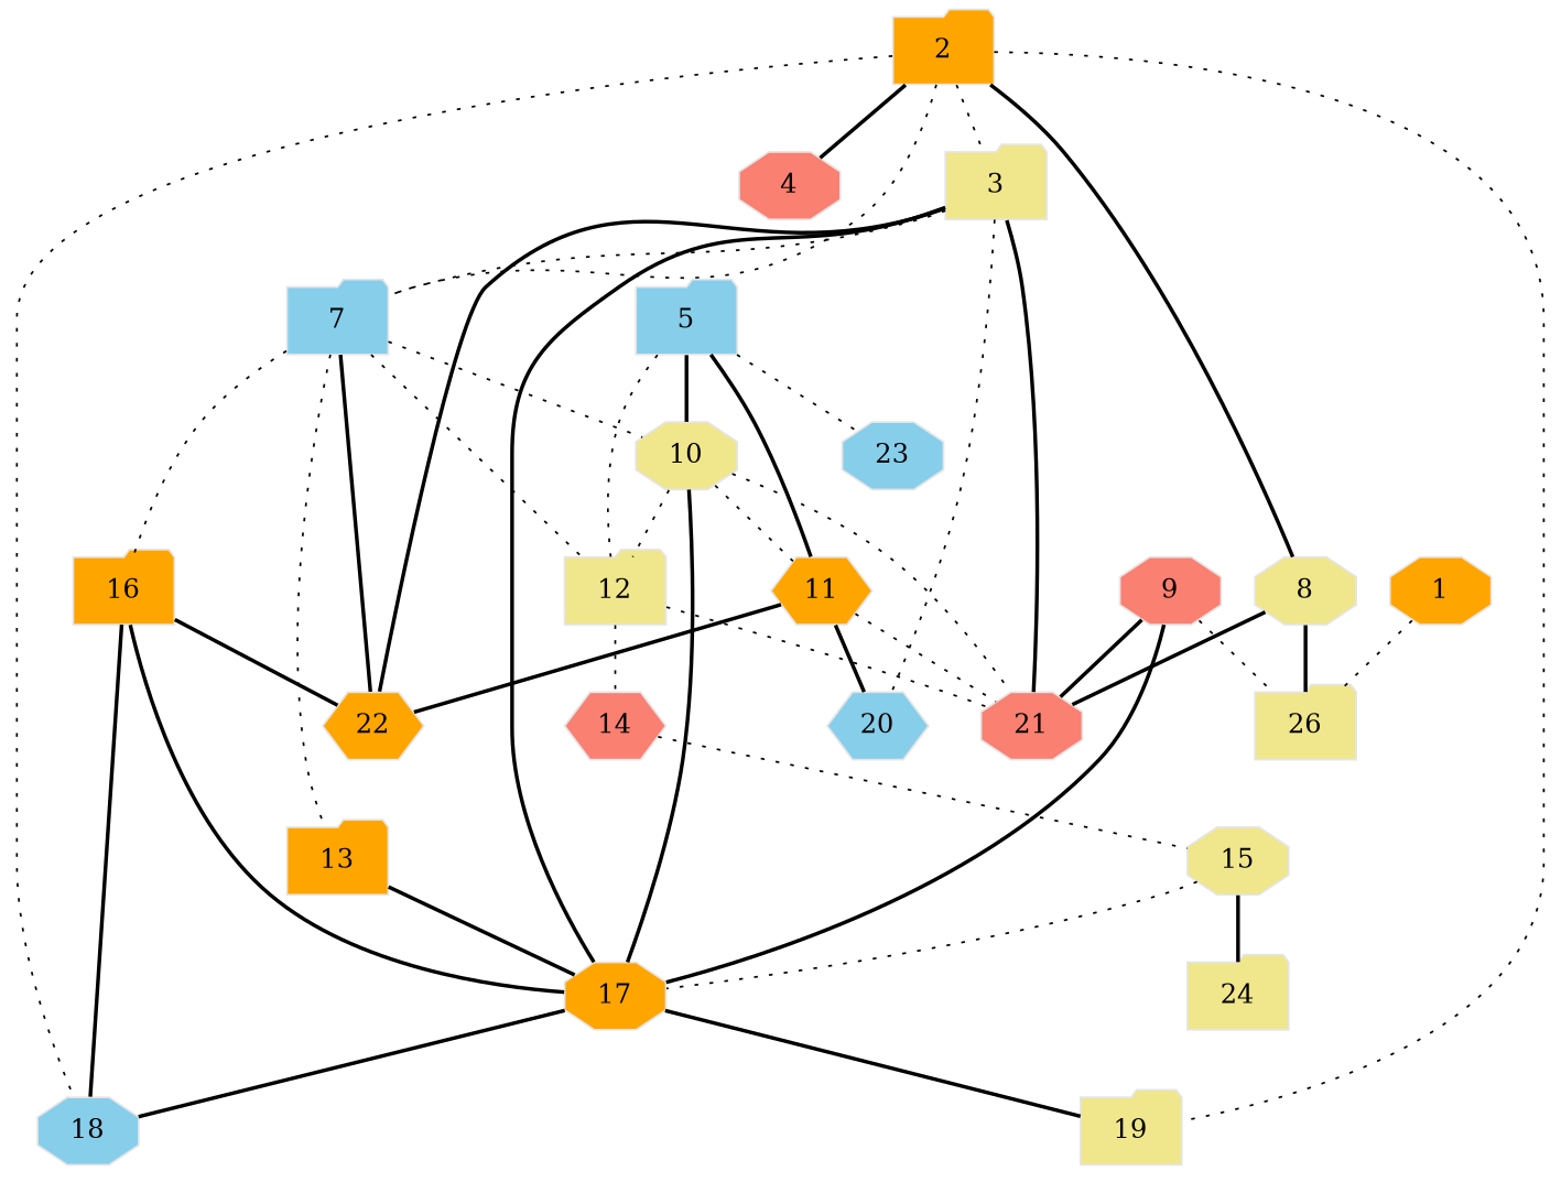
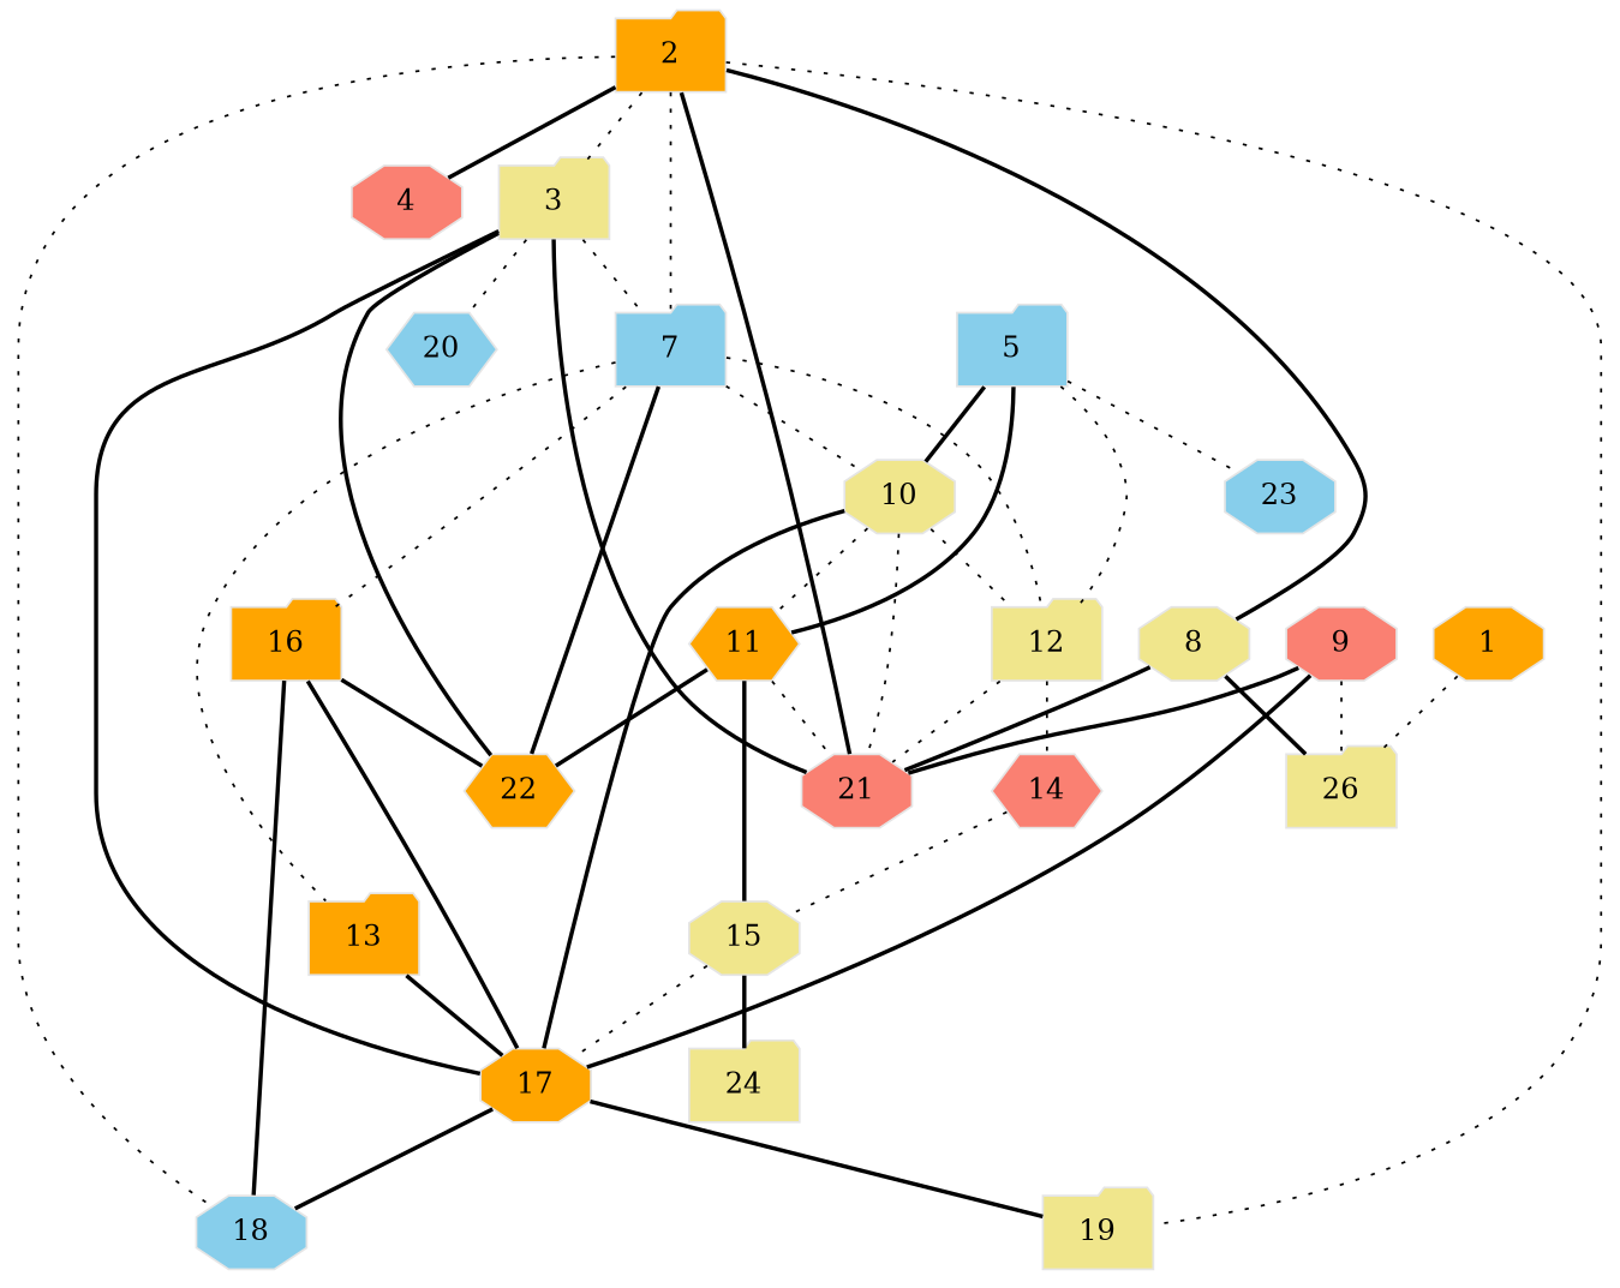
  graph {
    node [color=gray90 fillcolor=khaki shape=octagon style=filled]
    edge [style=bold weight=1.0]
    1 [fillcolor=orange]
    26 [shape=folder]
    2 [fillcolor=orange shape=folder]
    3 [shape=folder]
    4 [fillcolor=salmon]
    7 [fillcolor=skyblue shape=folder]
    8
    18 [fillcolor=skyblue]
    19 [shape=folder]
    21 [fillcolor=salmon]
    17 [fillcolor=orange]
    20 [fillcolor=skyblue shape=hexagon]
    22 [fillcolor=orange shape=hexagon]
    10
    12 [shape=folder]
    13 [fillcolor=orange shape=folder]
    16 [fillcolor=orange shape=folder]
    5 [fillcolor=skyblue shape=folder]
    11 [fillcolor=orange shape=hexagon]
    23 [fillcolor=skyblue]
    14 [fillcolor=salmon shape=hexagon]
    9 [fillcolor=salmon]
    15
    24 [shape=folder]
    1 -- 26 [style=dotted]
    2 -- 3 [style=dotted]
    2 -- 4
    2 -- 7 [style=dotted]
    2 -- 8
    2 -- 18 [style=dotted]
    2 -- 19 [style=dotted]
+   2 -- 21
    3 -- 7 [style=dotted]
    3 -- 21 [weight=3.0]
    3 -- 17
    3 -- 20 [style=dotted]
    3 -- 22
    7 -- 22
    7 -- 10 [style=dotted]
    7 -- 12 [style=dotted]
    7 -- 13 [style=dotted]
    7 -- 16 [style=dotted]
    8 -- 26
    8 -- 21
    17 -- 18
    17 -- 19
    10 -- 21 [style=dotted]
    10 -- 17
    10 -- 12 [style=dotted weight=2.0]
    10 -- 11 [style=dotted]
    12 -- 21 [style=dotted]
    12 -- 14 [style=dotted weight=3.0]
    13 -- 17
    16 -- 18
    16 -- 17
    16 -- 22
    5 -- 10 [weight=2.0]
    5 -- 12 [style=dotted]
    5 -- 11
    5 -- 23 [style=dotted]
    11 -- 21 [style=dotted]
-   11 -- 20
+   11 -- 15
    11 -- 22
    14 -- 15 [style=dotted]
    9 -- 26 [style=dotted]
    9 -- 21
    9 -- 17
    15 -- 17 [style=dotted]
    15 -- 24
  }
